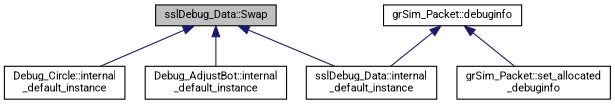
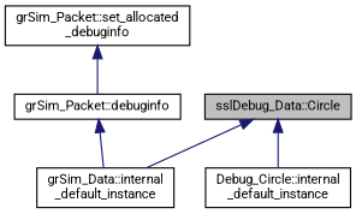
  digraph {
    fontname=Roboto
    rankdir=TB
    node [color=black fillcolor=white fontname=Roboto fontsize=10 shape=record style=filled]
    edge [color=midnightblue dir=back fontname=Roboto fontsize=10 labelfontname=Helvetica labelfontsize=10 style=solid]
-   n1 [fillcolor=grey75 fontcolor=black height=0.2 label="sslDebug_Data::Swap" width=0.4]
-   n2 [height=0.2 label="sslDebug_Data::internal\l_default_instance" width=0.4]
+   n1 [fillcolor=grey75 fontcolor=black height=0.2 label="sslDebug_Data::Circle" width=0.4]
+   n2 [height=0.2 label="grSim_Data::internal\l_default_instance" width=0.4]
    n3 [height=0.2 label="Debug_Circle::internal\l_default_instance" width=0.4]
-   n4 [height=0.2 label="Debug_AdjustBot::internal\l_default_instance" width=0.4]
    n5 [height=0.2 label="grSim_Packet::debuginfo" width=0.4]
    n6 [height=0.2 label="grSim_Packet::set_allocated\l_debuginfo" width=0.4]
    n1 -> n2
    n1 -> n3
-   n1 -> n4
    n5 -> n2
-   n5 -> n6
+   n6 -> n5
  }
